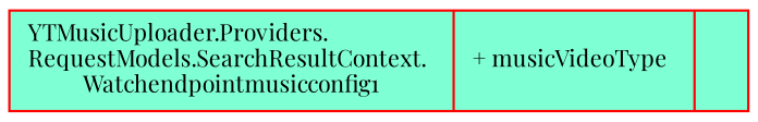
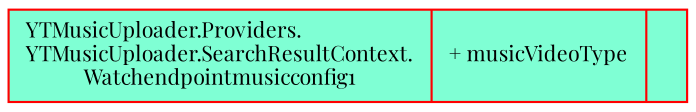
  digraph {
    rankdir=LR
    fontname="Playfair Display"
-   n1 [color=red fillcolor=aquamarine fontcolor=black fontname="Playfair Display" fontsize=10 height=0.2 label="{YTMusicUploader.Providers.\lRequestModels.SearchResultContext.\lWatchendpointmusicconfig1\n|+ musicVideoType\l|}" shape=record style=filled width=0.4]
+   n1 [color=red fillcolor=aquamarine fontcolor=black fontname="Playfair Display" fontsize=10 height=0.2 label="{YTMusicUploader.Providers.\lYTMusicUploader.SearchResultContext.\lWatchendpointmusicconfig1\n|+ musicVideoType\l|}" shape=record style=filled width=0.4]
  }
